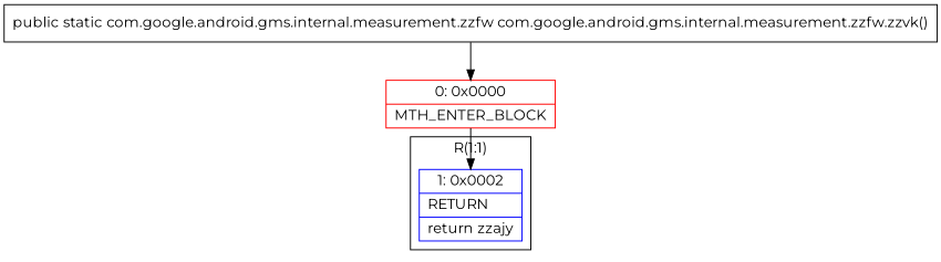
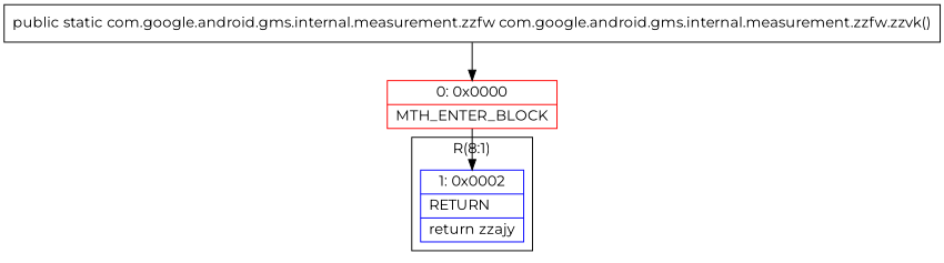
  digraph {
    fontname=Montserrat
    node [shape=record fontname=Montserrat]
    edge [fontname=Montserrat]
    n1 [color=blue label="{1\:\ 0x0002|RETURN\l|return zzajy\l}"]
    n2 [color=red label="{0\:\ 0x0000|MTH_ENTER_BLOCK\l}"]
    n3 [label="{public static com.google.android.gms.internal.measurement.zzfw com.google.android.gms.internal.measurement.zzfw.zzvk() }"]
    subgraph cluster_1 {
-     label="R(1:1)"
+     label="R(8:1)"
      n1
    }
    n2 -> n1
    n3 -> n2
  }
